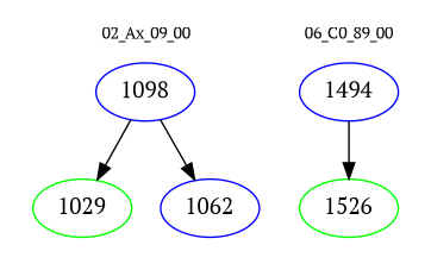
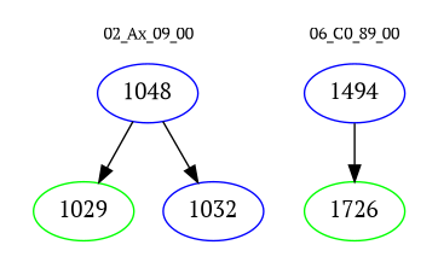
  digraph {
    fontname="PT Serif"
    node [color=blue fontname="PT Serif"]
    edge [color=black fontname="PT Serif"]
-   n1 [label=1098]
+   n1 [label=1048]
    n2 [color=green label=1029]
-   n3 [label=1062]
+   n3 [label=1032]
    n4 [label=1494]
-   n5 [color=green label=1526]
+   n5 [color=green label=1726]
    subgraph cluster_1 {
      color=white
      fontsize=10
      label="02_Ax_09_00"
      n1
      n2
      n3
    }
    subgraph cluster_2 {
      color=white
      fontsize=10
      label="06_C0_89_00"
      n4
      n5
    }
    n1 -> n2
    n1 -> n3
    n4 -> n5
  }
